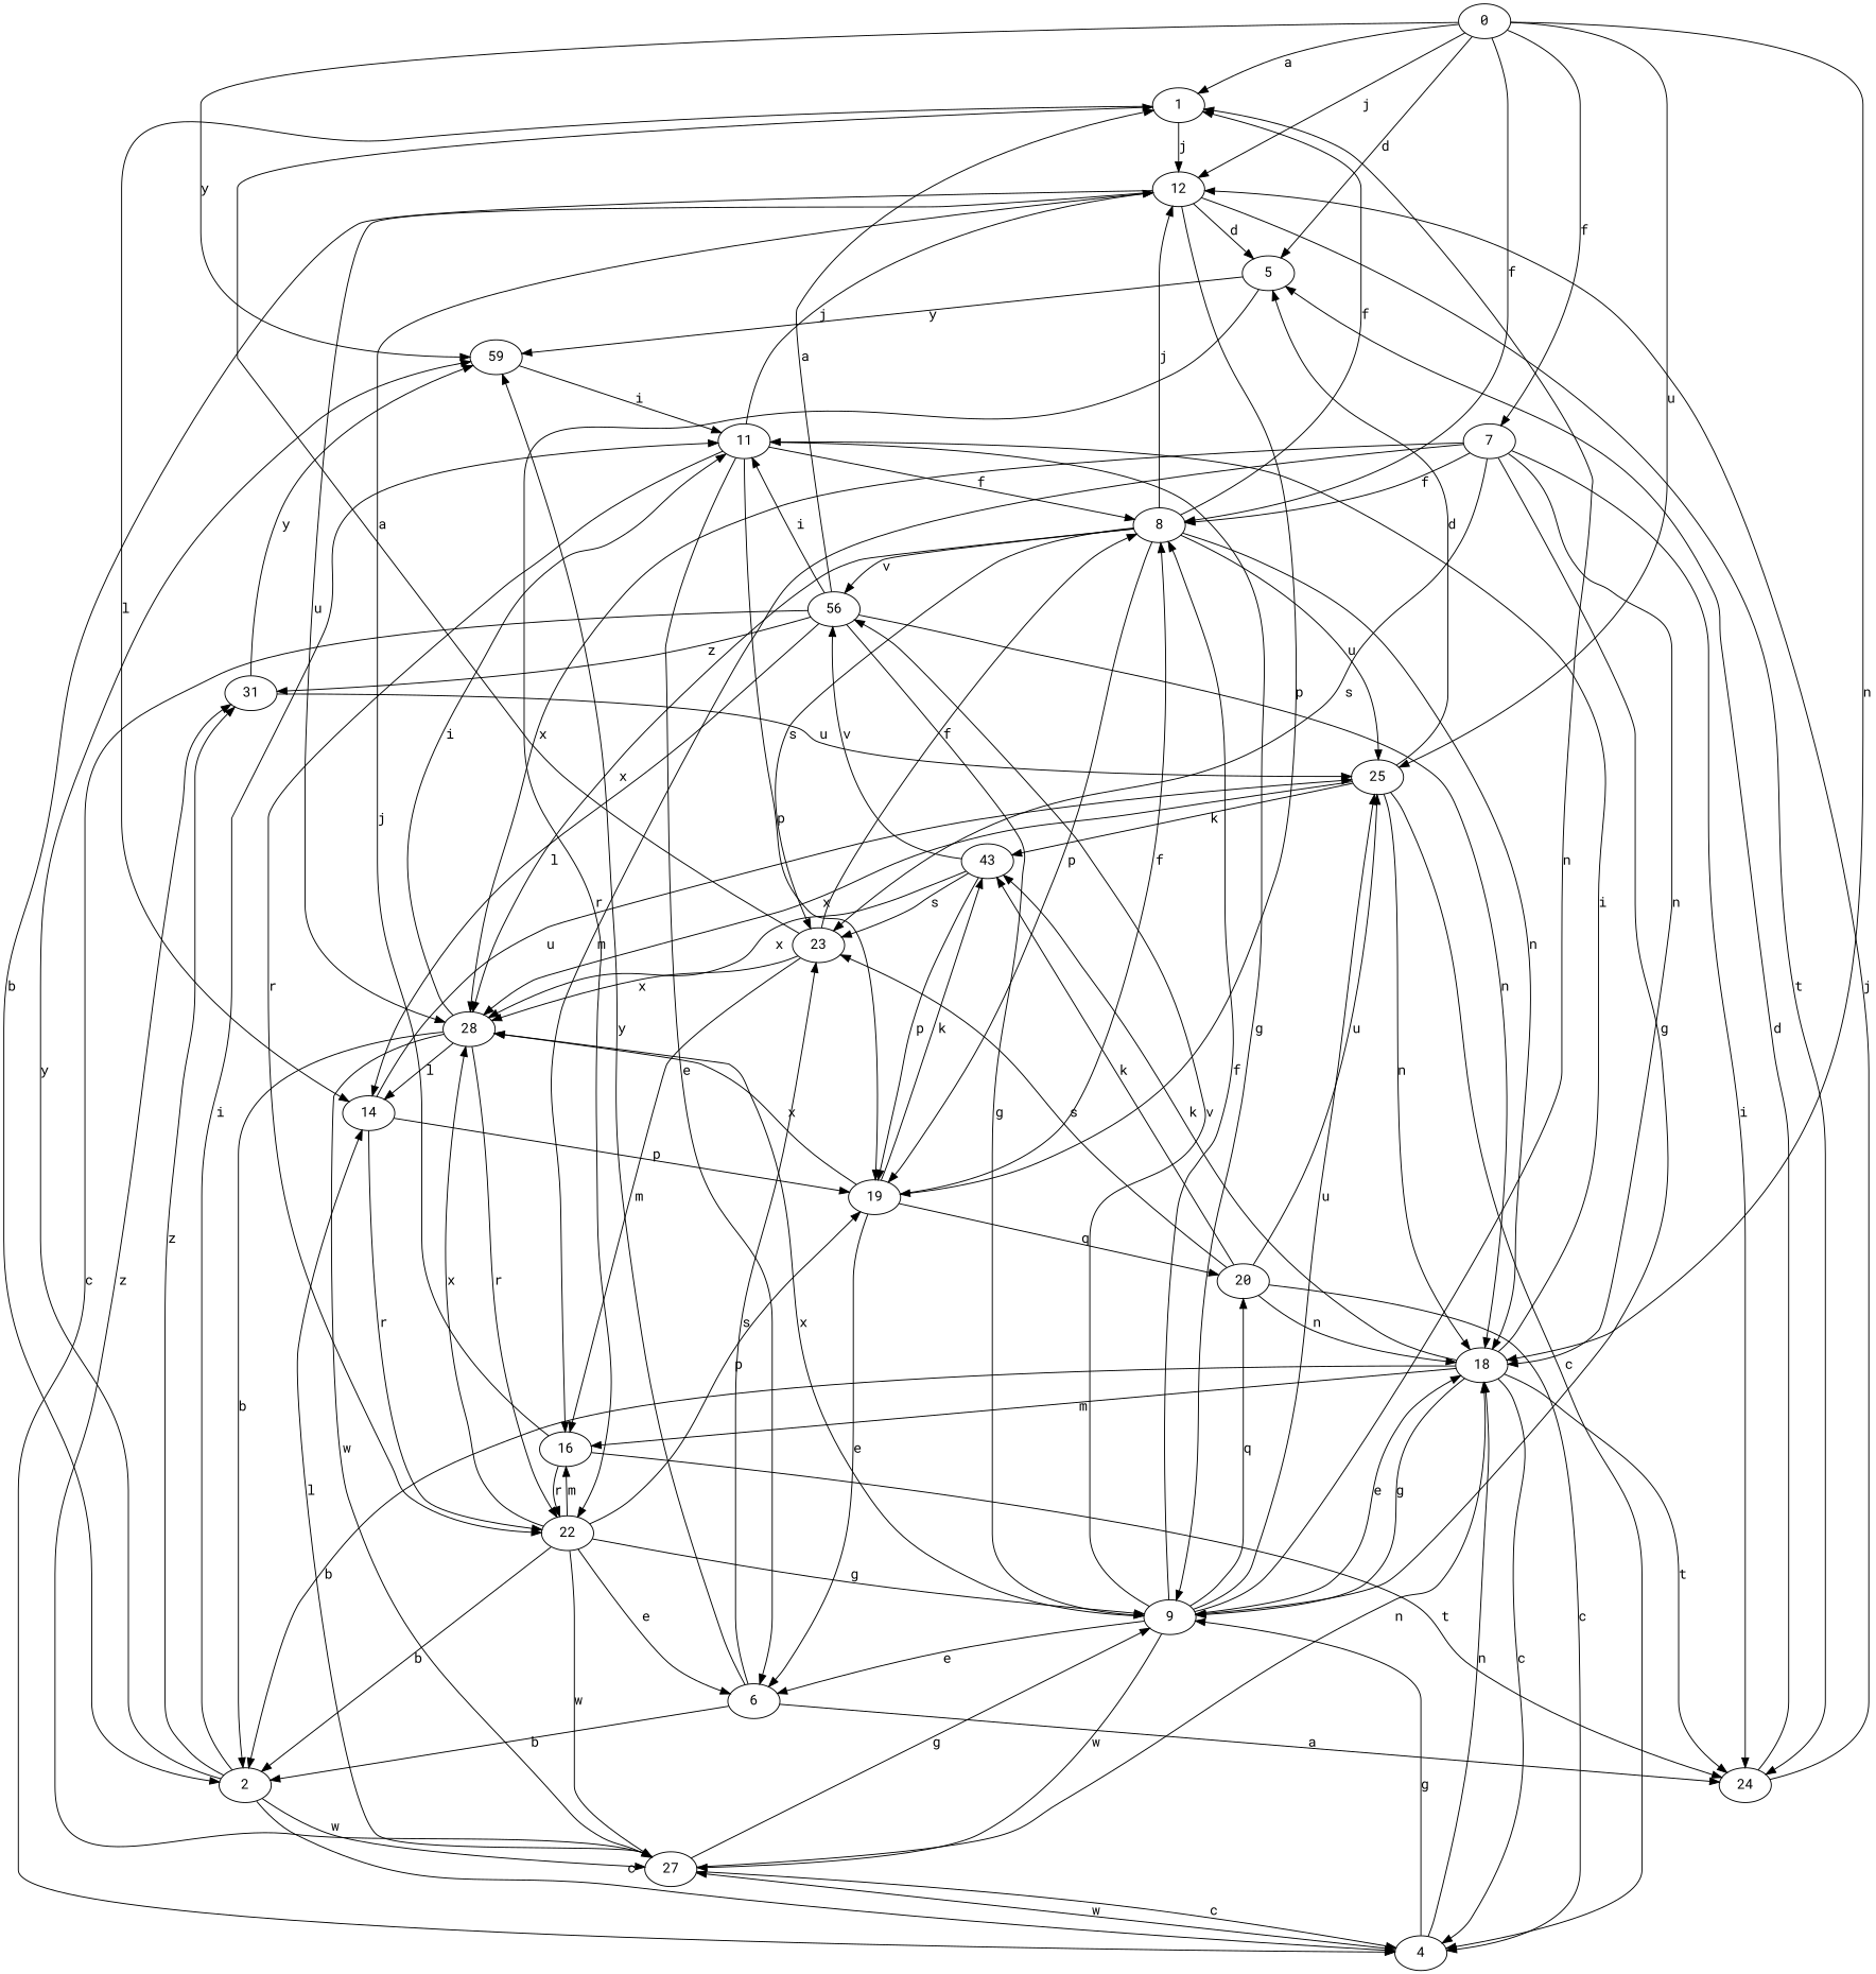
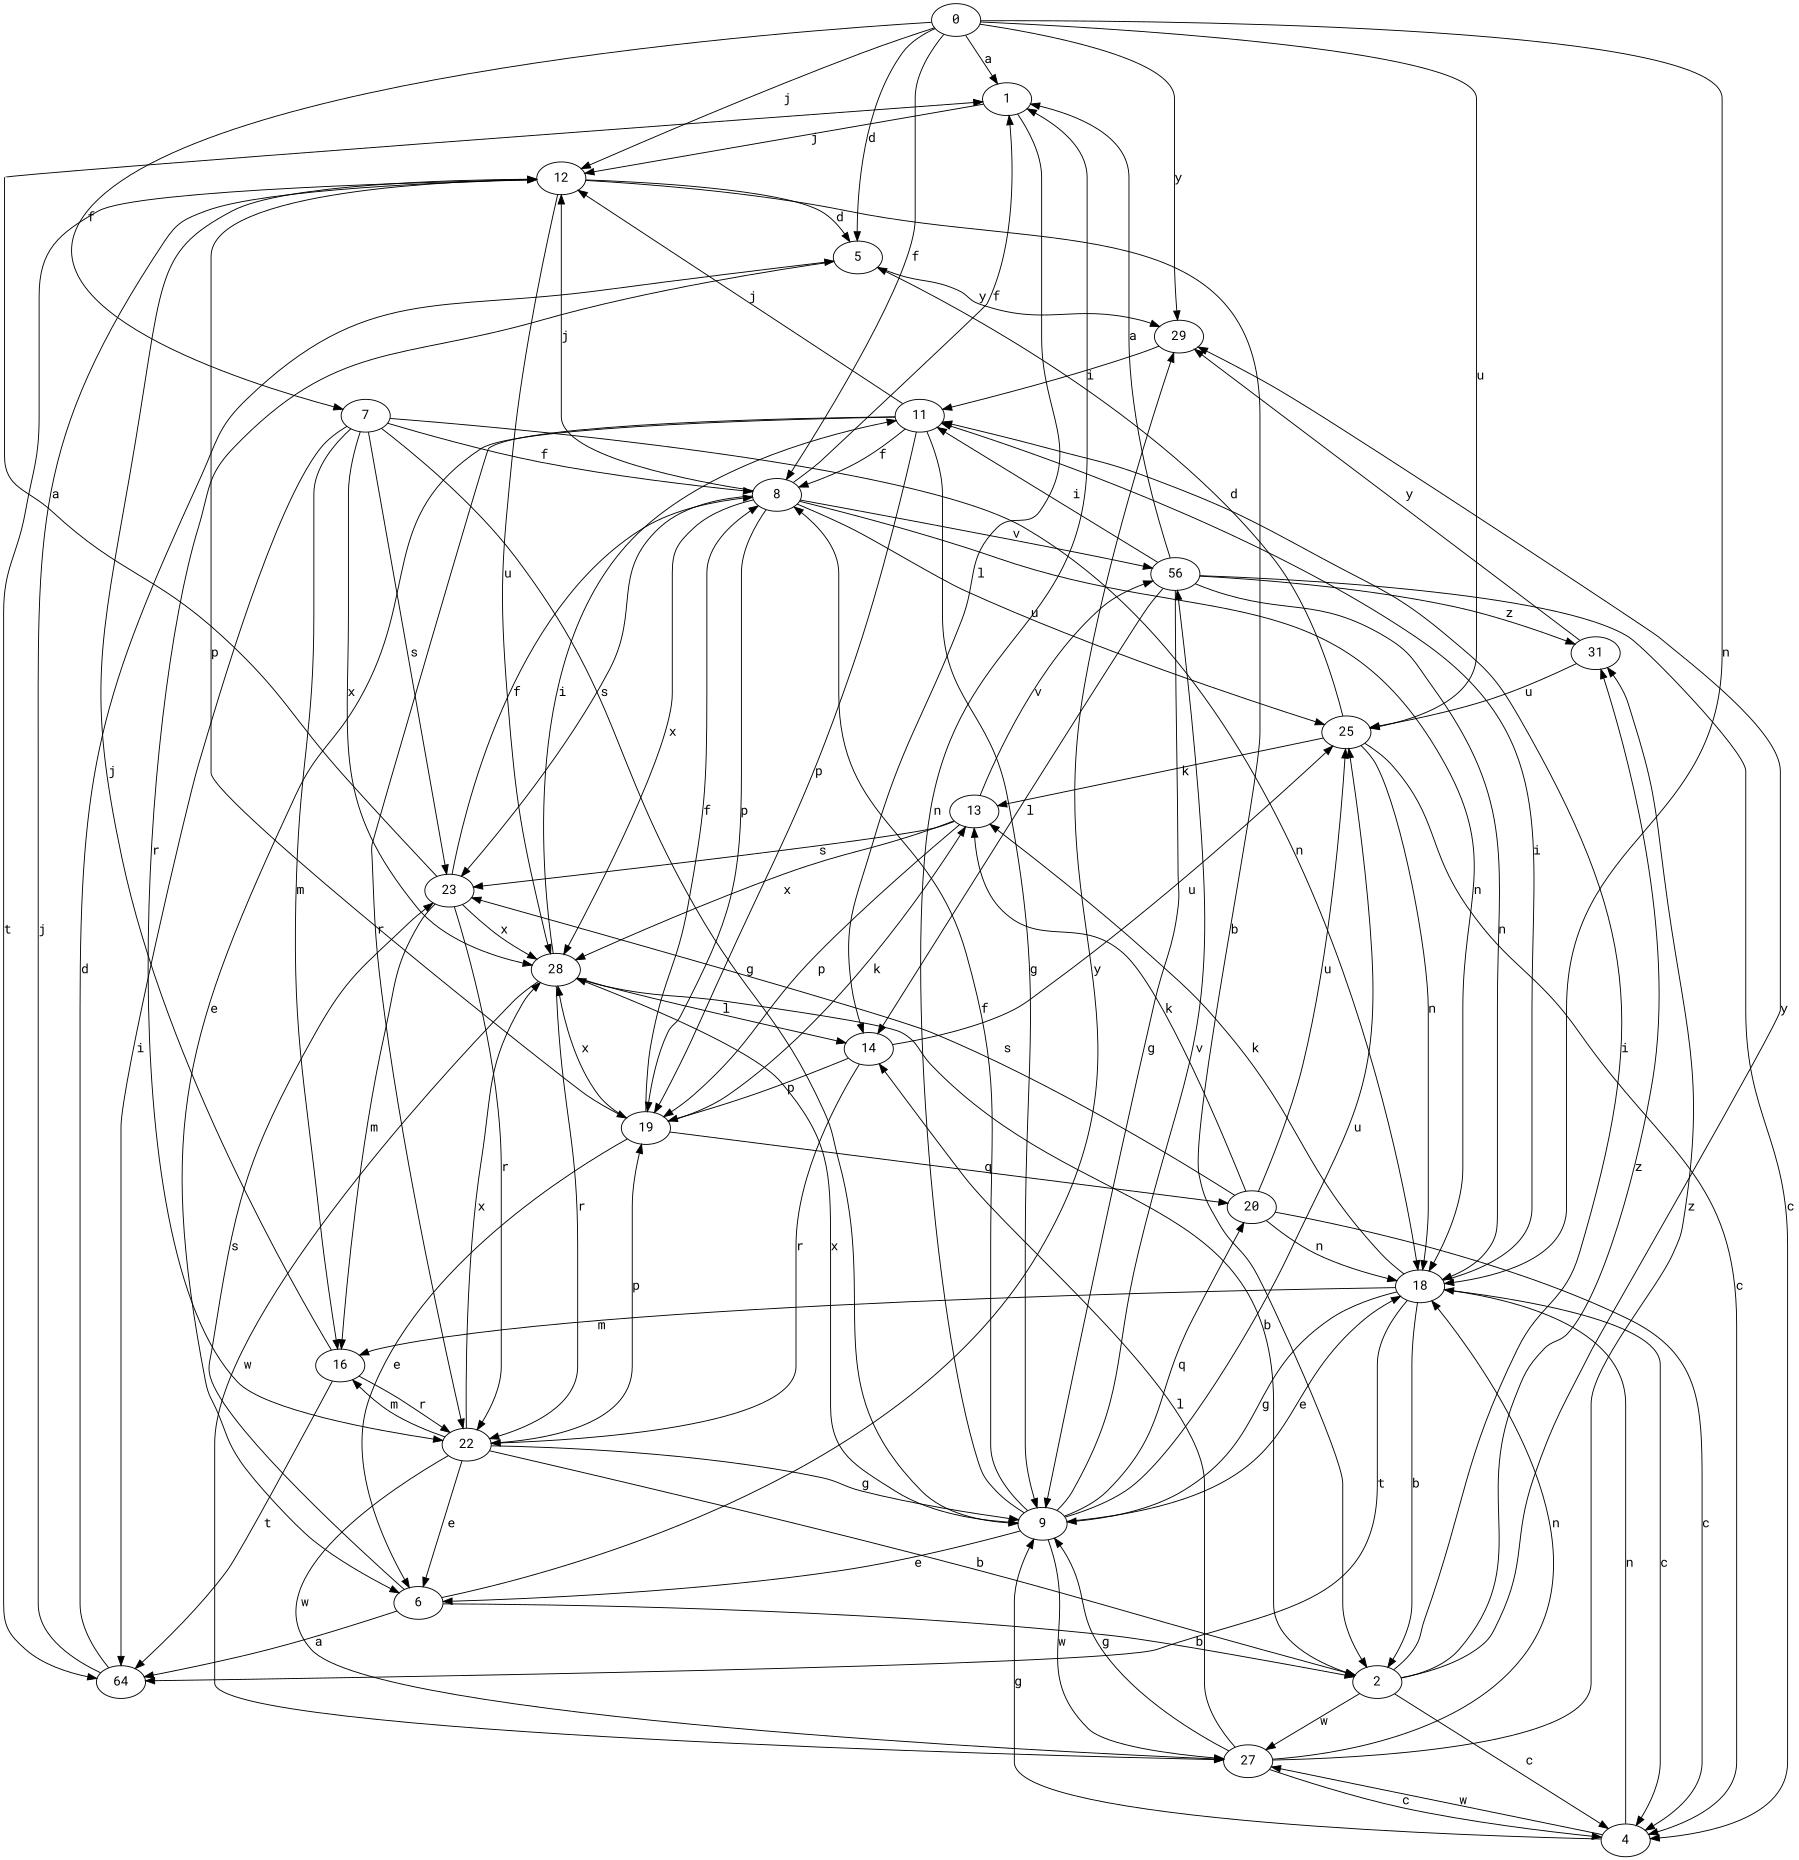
  strict digraph {
    fontname="Roboto Mono"
    node [fontname="Roboto Mono"]
    edge [fontname="Roboto Mono"]
    0
    1
    5
    7
    8
    12
    18
    25
-   29 [label=59]
+   29
    14
    22
    9
    23
-   24
+   24 [label=64]
    16
    28
    19
    n18 [label=56]
    2
    4
    11
-   13 [label=43]
+   13
    27
    31
    6
    20
    0 -> 1 [label=a]
    0 -> 5 [label=d]
    0 -> 7 [label=f]
    0 -> 8 [label=f]
    0 -> 12 [label=j]
    0 -> 18 [label=n]
    0 -> 25 [label=u]
    0 -> 29 [label=y]
    1 -> 12 [label=j]
    1 -> 14 [label=l]
    5 -> 29 [label=y]
    5 -> 22 [label=r]
    7 -> 8 [label=f]
    7 -> 18 [label=n]
    7 -> 9 [label=g]
    7 -> 23 [label=s]
    7 -> 24 [label=i]
    7 -> 16 [label=m]
    7 -> 28 [label=x]
    8 -> 1 [label=f]
    8 -> 12 [label=j]
    8 -> 18 [label=n]
    8 -> 25 [label=u]
    8 -> 23 [label=s]
    8 -> 28 [label=x]
    8 -> 19 [label=p]
    8 -> n18 [label=v]
    12 -> 5 [label=d]
    12 -> 24 [label=t]
    12 -> 28 [label=u]
    12 -> 19 [label=p]
    12 -> 2 [label=b]
    18 -> 9 [label=g]
    18 -> 24 [label=t]
    18 -> 16 [label=m]
    18 -> 2 [label=b]
    18 -> 4 [label=c]
    18 -> 11 [label=i]
    18 -> 13 [label=k]
    25 -> 5 [label=d]
    25 -> 18 [label=n]
-   25 -> 28 [label=x]
    25 -> 4 [label=c]
    25 -> 13 [label=k]
    29 -> 11 [label=i]
    14 -> 25 [label=u]
    14 -> 22 [label=r]
    14 -> 19 [label=p]
    22 -> 9 [label=g]
    22 -> 16 [label=m]
    22 -> 28 [label=x]
    22 -> 19 [label=p]
    22 -> 2 [label=b]
    22 -> 27 [label=w]
    22 -> 6 [label=e]
    9 -> 1 [label=n]
    9 -> 8 [label=f]
    9 -> 18 [label=e]
    9 -> 25 [label=u]
    9 -> 28 [label=x]
    9 -> n18 [label=v]
    9 -> 27 [label=w]
    9 -> 6 [label=e]
    9 -> 20 [label=q]
    23 -> 1 [label=a]
    23 -> 8 [label=f]
+   23 -> 22 [label=r]
    23 -> 16 [label=m]
    23 -> 28 [label=x]
    24 -> 5 [label=d]
    24 -> 12 [label=j]
    16 -> 12 [label=j]
    16 -> 22 [label=r]
    16 -> 24 [label=t]
    28 -> 14 [label=l]
    28 -> 22 [label=r]
    28 -> 2 [label=b]
    28 -> 11 [label=i]
    28 -> 27 [label=w]
    19 -> 8 [label=f]
    19 -> 28 [label=x]
    19 -> 13 [label=k]
    19 -> 6 [label=e]
    19 -> 20 [label=q]
    n18 -> 1 [label=a]
    n18 -> 18 [label=n]
    n18 -> 14 [label=l]
    n18 -> 9 [label=g]
    n18 -> 4 [label=c]
    n18 -> 11 [label=i]
    n18 -> 31 [label=z]
    2 -> 29 [label=y]
    2 -> 4 [label=c]
    2 -> 11 [label=i]
    2 -> 27 [label=w]
    2 -> 31 [label=z]
    4 -> 18 [label=n]
    4 -> 9 [label=g]
    4 -> 27 [label=w]
    11 -> 8 [label=f]
    11 -> 12 [label=j]
    11 -> 22 [label=r]
    11 -> 9 [label=g]
    11 -> 19 [label=p]
    11 -> 6 [label=e]
    13 -> 23 [label=s]
    13 -> 28 [label=x]
    13 -> 19 [label=p]
    13 -> n18 [label=v]
    27 -> 18 [label=n]
    27 -> 14 [label=l]
    27 -> 9 [label=g]
    27 -> 4 [label=c]
    27 -> 31 [label=z]
    31 -> 25 [label=u]
    31 -> 29 [label=y]
    6 -> 29 [label=y]
    6 -> 23 [label=s]
    6 -> 24 [label=a]
    6 -> 2 [label=b]
    20 -> 18 [label=n]
    20 -> 25 [label=u]
    20 -> 23 [label=s]
    20 -> 4 [label=c]
    20 -> 13 [label=k]
  }
